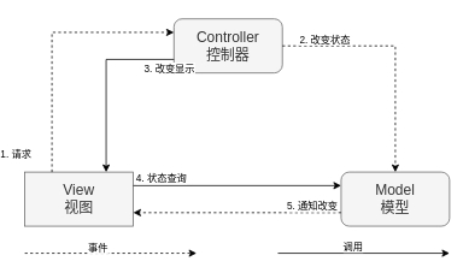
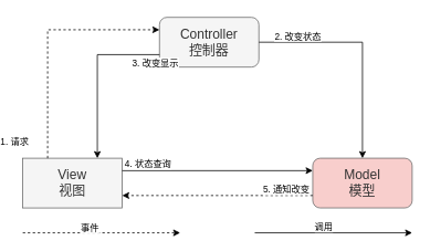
  <mxCell id="0" />
  <mxCell id="1" parent="0" />
  <mxCell id="2" value="Controller&lt;br&gt;控制器" style="rounded=1;whiteSpace=wrap;html=1;fontSize=16;fillColor=#f5f5f5;fontColor=#333333;strokeColor=#666666;" vertex="1" parent="1"><mxGeometry x="185" y="20" width="120" height="60" as="geometry" /></mxCell>
  <mxCell id="3" value="View&lt;br&gt;视图" style="whiteSpace=wrap;html=1;fontSize=16;fillColor=#f5f5f5;fontColor=#333333;strokeColor=#666666;rounded=0;" vertex="1" parent="1"><mxGeometry x="20" y="190" width="120" height="60" as="geometry" /></mxCell>
- <mxCell id="4" value="Model&lt;br&gt;模型" style="rounded=1;whiteSpace=wrap;html=1;fontSize=16;fillColor=#f5f5f5;fontColor=#333333;strokeColor=#666666;" vertex="1" parent="1"><mxGeometry x="370" y="190" width="120" height="60" as="geometry" /></mxCell>
+ <mxCell id="4" value="Model&lt;br&gt;模型" style="rounded=1;whiteSpace=wrap;html=1;fontSize=16;fillColor=#f8cecc;fontColor=#333333;strokeColor=#666666;" vertex="1" parent="1"><mxGeometry x="370" y="190" width="120" height="60" as="geometry" /></mxCell>
  <mxCell id="5" value="" style="endArrow=classic;html=1;rounded=0;exitX=0.25;exitY=0;exitDx=0;exitDy=0;entryX=0;entryY=0.25;entryDx=0;entryDy=0;edgeStyle=orthogonalEdgeStyle;dashed=1;" edge="1" parent="1" source="3" target="2"><mxGeometry width="50" height="50" relative="1" as="geometry"><mxPoint x="220" y="140" as="sourcePoint" /><mxPoint x="190" y="-210" as="targetPoint" /></mxGeometry></mxCell>
  <mxCell id="6" value="1. 请求" style="edgeLabel;html=1;align=center;verticalAlign=middle;resizable=0;points=[];" vertex="1" connectable="0" parent="5"><mxGeometry x="0.43" y="3" relative="1" as="geometry"><mxPoint x="-93" y="138" as="offset" /></mxGeometry></mxCell>
  <mxCell id="7" value="" style="endArrow=classic;html=1;rounded=0;exitX=0;exitY=0.75;exitDx=0;exitDy=0;entryX=1;entryY=0.75;entryDx=0;entryDy=0;edgeStyle=orthogonalEdgeStyle;dashed=1;" edge="1" parent="1" source="4" target="3"><mxGeometry width="50" height="50" relative="1" as="geometry"><mxPoint x="60" y="170" as="sourcePoint" /><mxPoint x="270" y="-185" as="targetPoint" /></mxGeometry></mxCell>
  <mxCell id="8" value="5. 通知改变" style="edgeLabel;html=1;align=center;verticalAlign=middle;resizable=0;points=[];" vertex="1" connectable="0" parent="7"><mxGeometry x="-0.303" y="-2" relative="1" as="geometry"><mxPoint x="47" y="-6" as="offset" /></mxGeometry></mxCell>
  <mxCell id="9" value="" style="endArrow=classic;html=1;rounded=0;exitX=0;exitY=0.75;exitDx=0;exitDy=0;entryX=0.75;entryY=0;entryDx=0;entryDy=0;edgeStyle=orthogonalEdgeStyle;" edge="1" parent="1" source="2" target="3"><mxGeometry width="50" height="50" relative="1" as="geometry"><mxPoint x="440" y="225" as="sourcePoint" /><mxPoint x="150" y="185" as="targetPoint" /></mxGeometry></mxCell>
  <mxCell id="10" value="3. 改变显示" style="edgeLabel;html=1;align=center;verticalAlign=middle;resizable=0;points=[];" vertex="1" connectable="0" parent="9"><mxGeometry x="0.099" y="4" relative="1" as="geometry"><mxPoint x="65" y="-26" as="offset" /></mxGeometry></mxCell>
- <mxCell id="11" value="" style="endArrow=classic;html=1;rounded=0;exitX=1;exitY=0.5;exitDx=0;exitDy=0;entryX=0.5;entryY=0;entryDx=0;entryDy=0;edgeStyle=orthogonalEdgeStyle;dashed=1;" edge="1" parent="1" source="2" target="4"><mxGeometry width="50" height="50" relative="1" as="geometry"><mxPoint x="270" y="-155" as="sourcePoint" /><mxPoint x="120" y="170" as="targetPoint" /></mxGeometry></mxCell>
+ <mxCell id="11" value="" style="endArrow=classic;html=1;rounded=0;exitX=1;exitY=0.5;exitDx=0;exitDy=0;entryX=0.5;entryY=0;entryDx=0;entryDy=0;edgeStyle=orthogonalEdgeStyle;" edge="1" parent="1" source="2" target="4"><mxGeometry width="50" height="50" relative="1" as="geometry"><mxPoint x="270" y="-155" as="sourcePoint" /><mxPoint x="120" y="170" as="targetPoint" /></mxGeometry></mxCell>
  <mxCell id="12" value="2. 改变状态" style="edgeLabel;html=1;align=center;verticalAlign=middle;resizable=0;points=[];" vertex="1" connectable="0" parent="11"><mxGeometry x="-0.139" y="2" relative="1" as="geometry"><mxPoint x="-68" y="-6" as="offset" /></mxGeometry></mxCell>
  <mxCell id="13" value="" style="endArrow=classic;html=1;rounded=0;entryX=0;entryY=0.25;entryDx=0;entryDy=0;edgeStyle=orthogonalEdgeStyle;exitX=1;exitY=0.25;exitDx=0;exitDy=0;" edge="1" parent="1" source="3" target="4"><mxGeometry width="50" height="50" relative="1" as="geometry"><mxPoint x="170" y="360" as="sourcePoint" /><mxPoint x="130" y="180" as="targetPoint" /></mxGeometry></mxCell>
  <mxCell id="14" value="4. 状态查询" style="edgeLabel;html=1;align=center;verticalAlign=middle;resizable=0;points=[];" vertex="1" connectable="0" parent="13"><mxGeometry x="-0.309" relative="1" as="geometry"><mxPoint x="-49" y="-9" as="offset" /></mxGeometry></mxCell>
  <mxCell id="15" value="" style="endArrow=classic;html=1;rounded=0;edgeStyle=orthogonalEdgeStyle;dashed=1;" edge="1" parent="1"><mxGeometry width="50" height="50" relative="1" as="geometry"><mxPoint x="20" y="280" as="sourcePoint" /><mxPoint x="210" y="280" as="targetPoint" /></mxGeometry></mxCell>
  <mxCell id="16" value="事件" style="edgeLabel;html=1;align=center;verticalAlign=middle;resizable=0;points=[];" vertex="1" connectable="0" parent="15"><mxGeometry x="0.43" y="3" relative="1" as="geometry"><mxPoint x="-56" y="-4" as="offset" /></mxGeometry></mxCell>
  <mxCell id="17" value="" style="endArrow=classic;html=1;rounded=0;edgeStyle=orthogonalEdgeStyle;" edge="1" parent="1"><mxGeometry width="50" height="50" relative="1" as="geometry"><mxPoint x="300" y="280" as="sourcePoint" /><mxPoint x="490" y="280" as="targetPoint" /></mxGeometry></mxCell>
  <mxCell id="18" value="调用" style="edgeLabel;html=1;align=center;verticalAlign=middle;resizable=0;points=[];" vertex="1" connectable="0" parent="17"><mxGeometry x="-0.139" y="2" relative="1" as="geometry"><mxPoint y="-6" as="offset" /></mxGeometry></mxCell>
